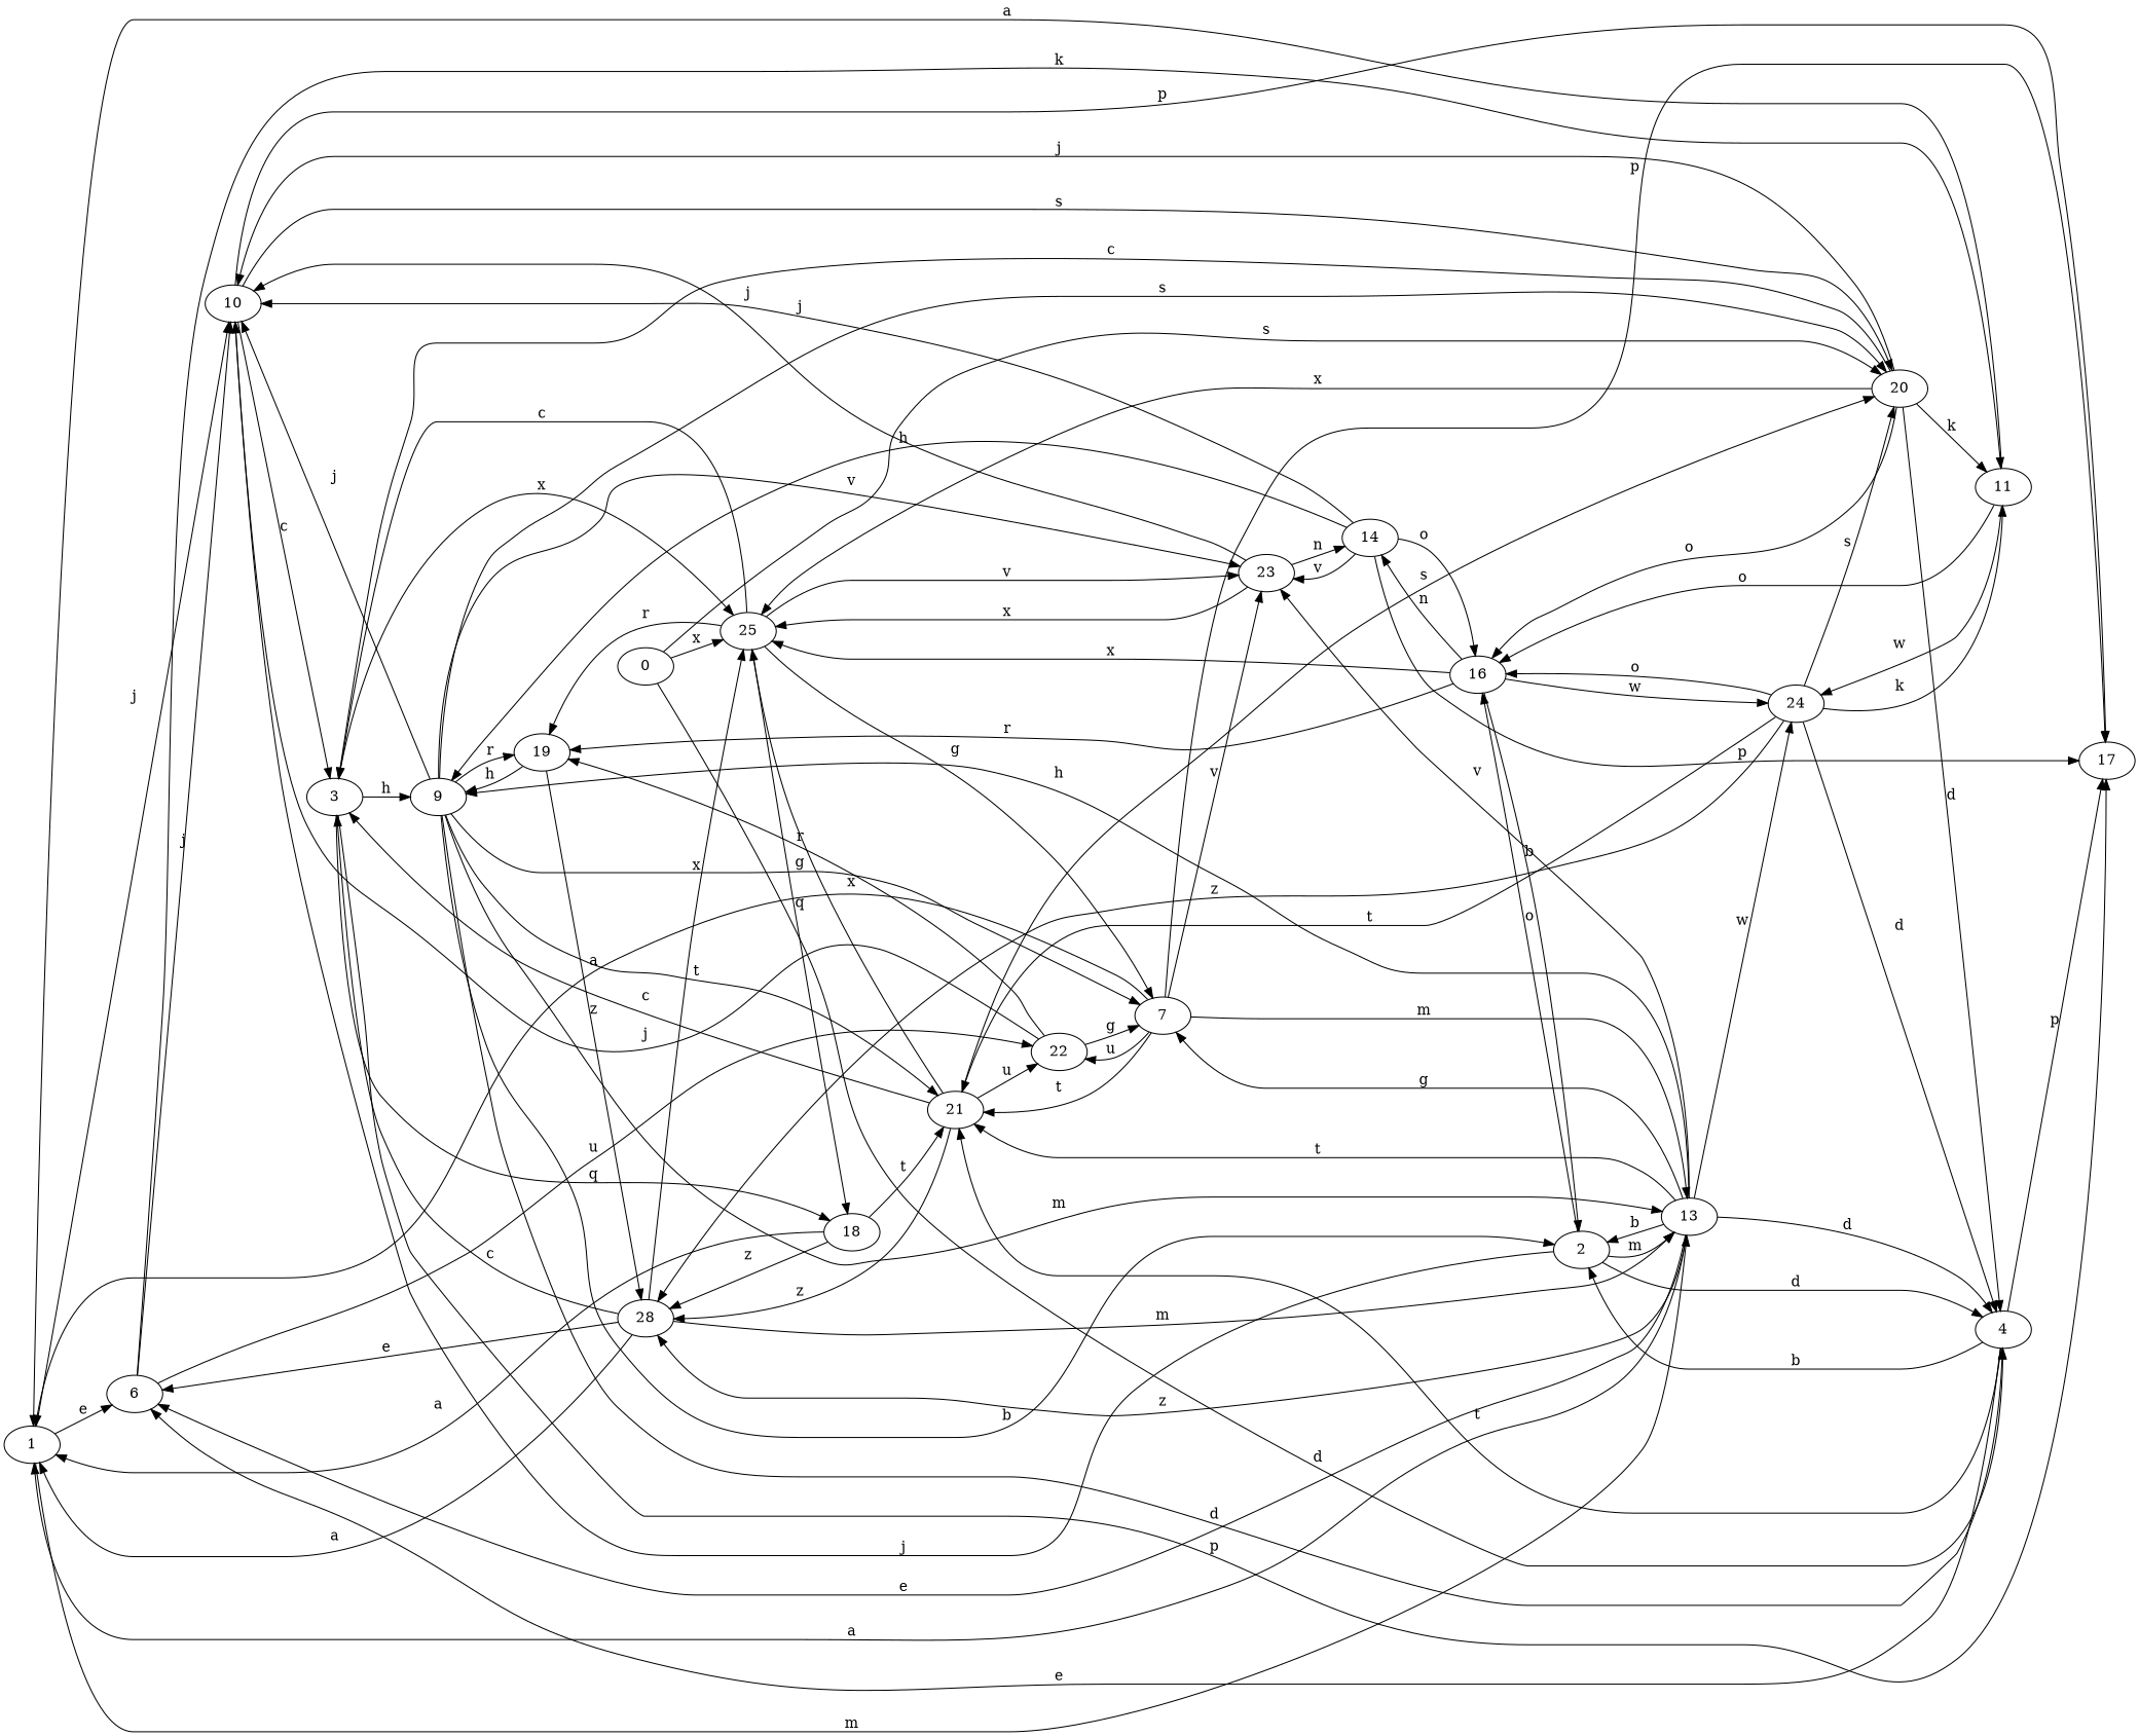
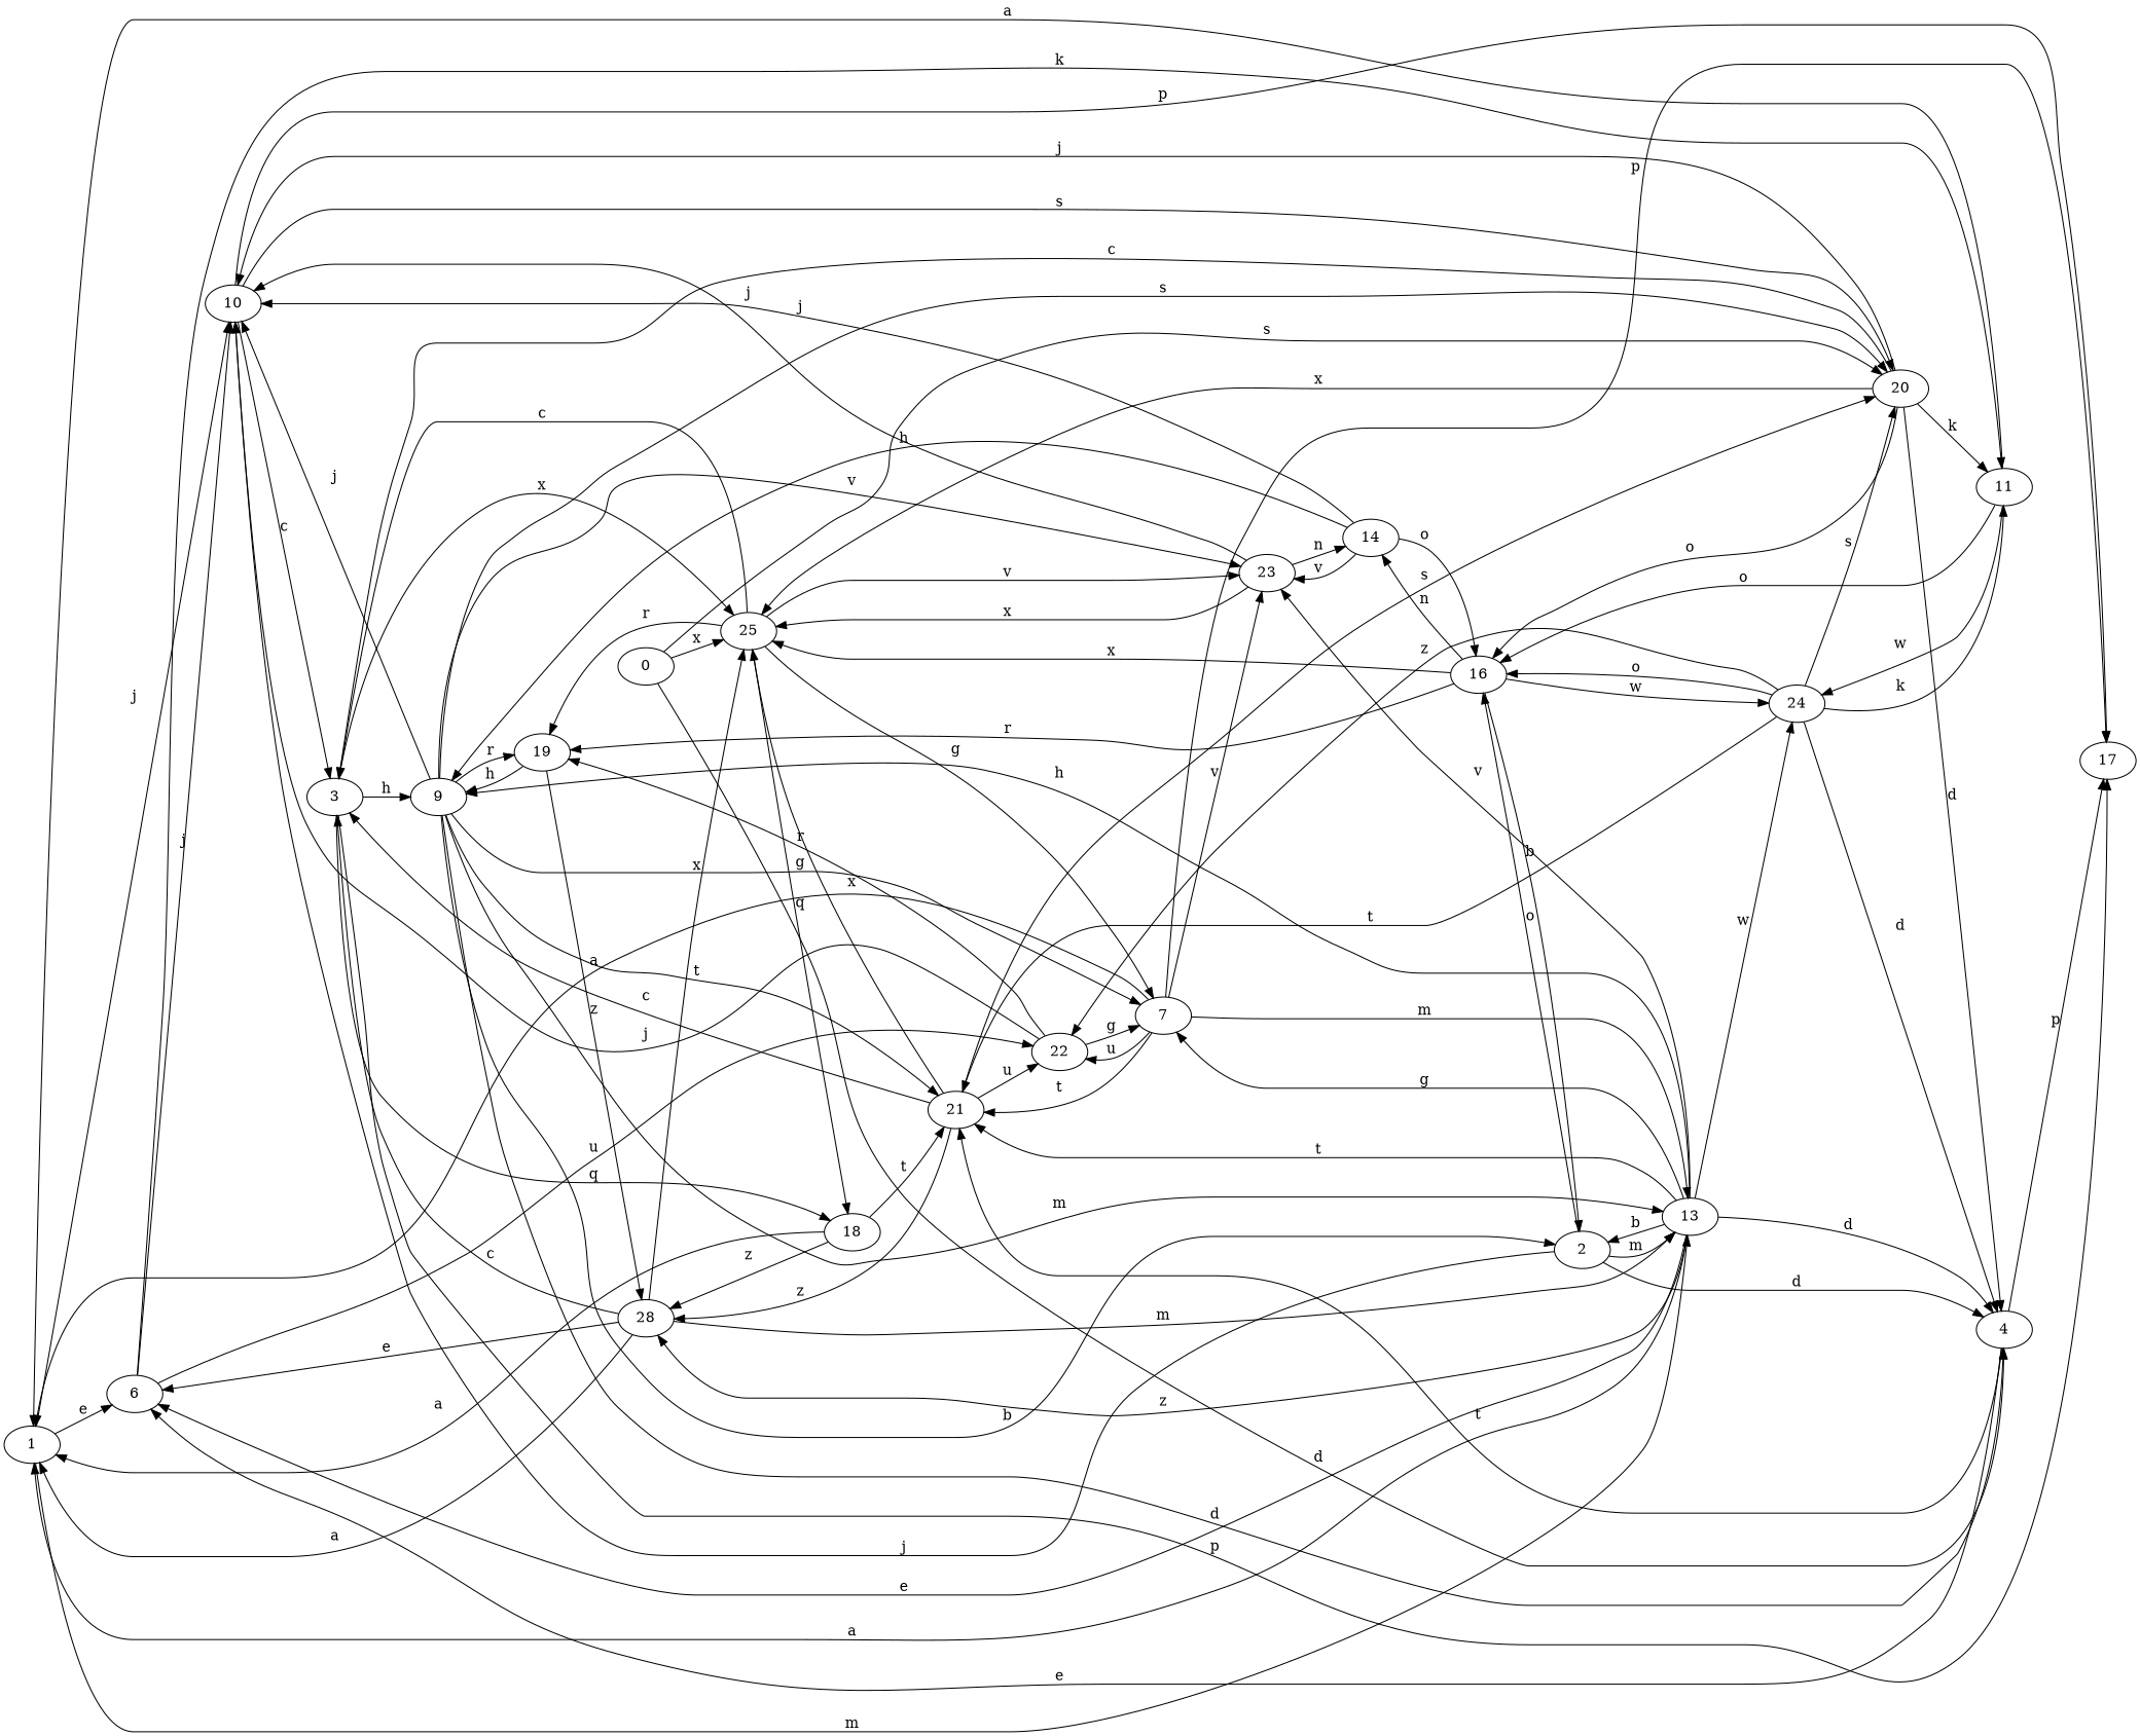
  strict digraph {
    rankdir=LR
    1
    6
    10
    13
    11
    22
    3
    17
    20
    2
    4
    9
    21
    7
    23
    28
    24
    16
    25
    19
    14
    18
    0
    1 -> 6 [label=e]
    1 -> 10 [label=j]
    1 -> 13 [label=m]
    6 -> 10 [label=j]
    6 -> 11 [label=k]
    6 -> 22 [label=u]
    10 -> 3 [label=c]
    10 -> 17 [label=p]
    10 -> 20 [label=s]
    13 -> 1 [label=a]
    13 -> 6 [label=e]
    13 -> 2 [label=b]
    13 -> 4 [label=d]
    13 -> 9 [label=h]
    13 -> 21 [label=t]
    13 -> 7 [label=g]
    13 -> 23 [label=v]
    13 -> 28 [label=z]
    13 -> 24 [label=w]
    11 -> 1 [label=a]
    11 -> 24 [label=w]
    11 -> 16 [label=o]
    22 -> 10 [label=j]
    22 -> 7 [label=g]
    22 -> 19 [label=r]
    3 -> 17 [label=p]
    3 -> 9 [label=h]
    3 -> 25 [label=x]
    3 -> 18 [label=q]
    20 -> 10 [label=j]
    20 -> 11 [label=k]
    20 -> 3 [label=c]
    20 -> 4 [label=d]
    20 -> 16 [label=o]
    20 -> 25 [label=x]
    2 -> 10 [label=j]
    2 -> 13 [label=m]
    2 -> 4 [label=d]
    2 -> 16 [label=o]
    4 -> 6 [label=e]
    4 -> 17 [label=p]
-   4 -> 2 [label=b]
    4 -> 21 [label=t]
    9 -> 10 [label=j]
    9 -> 13 [label=m]
    9 -> 20 [label=s]
    9 -> 2 [label=b]
    9 -> 4 [label=d]
    9 -> 21 [label=t]
    9 -> 7 [label=g]
    9 -> 23 [label=v]
    9 -> 19 [label=r]
    21 -> 22 [label=u]
    21 -> 3 [label=c]
    21 -> 20 [label=s]
    21 -> 28 [label=z]
    21 -> 25 [label=x]
    7 -> 1 [label=a]
    7 -> 13 [label=m]
    7 -> 22 [label=u]
    7 -> 17 [label=p]
    7 -> 21 [label=t]
    7 -> 23 [label=v]
    23 -> 10 [label=j]
    23 -> 25 [label=x]
    23 -> 14 [label=n]
    28 -> 1 [label=a]
    28 -> 6 [label=e]
    28 -> 13 [label=m]
    28 -> 3 [label=c]
    28 -> 25 [label=x]
    24 -> 11 [label=k]
    24 -> 20 [label=s]
    24 -> 4 [label=d]
    24 -> 21 [label=t]
-   24 -> 28 [label=z]
+   24 -> 22 [label=z]
    24 -> 16 [label=o]
    16 -> 2 [label=b]
    16 -> 24 [label=w]
    16 -> 25 [label=x]
    16 -> 19 [label=r]
    16 -> 14 [label=n]
    25 -> 3 [label=c]
    25 -> 7 [label=g]
    25 -> 23 [label=v]
    25 -> 19 [label=r]
    25 -> 18 [label=q]
    19 -> 9 [label=h]
    19 -> 28 [label=z]
    14 -> 10 [label=j]
-   14 -> 17 [label=p]
    14 -> 9 [label=h]
    14 -> 23 [label=v]
    14 -> 16 [label=o]
    18 -> 1 [label=a]
    18 -> 21 [label=t]
    18 -> 28 [label=z]
    0 -> 20 [label=s]
    0 -> 4 [label=d]
    0 -> 25 [label=x]
  }
